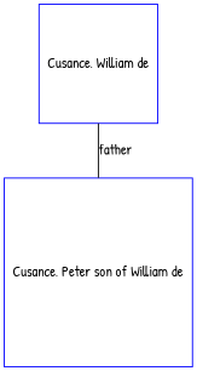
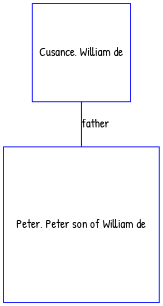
  digraph {
    fontname="Patrick Hand"
    node [color=blue regular=1 shape=box fontname="Patrick Hand"]
-   n1 [label="Cusance, Peter son of William de"]
+   n1 [label="Peter, Peter son of William de"]
    n2 [label="Cusance, William de"]
    n2 -> n1 [arrowsize=0.0 dir=none label=father fontname="Patrick Hand"]
  }
